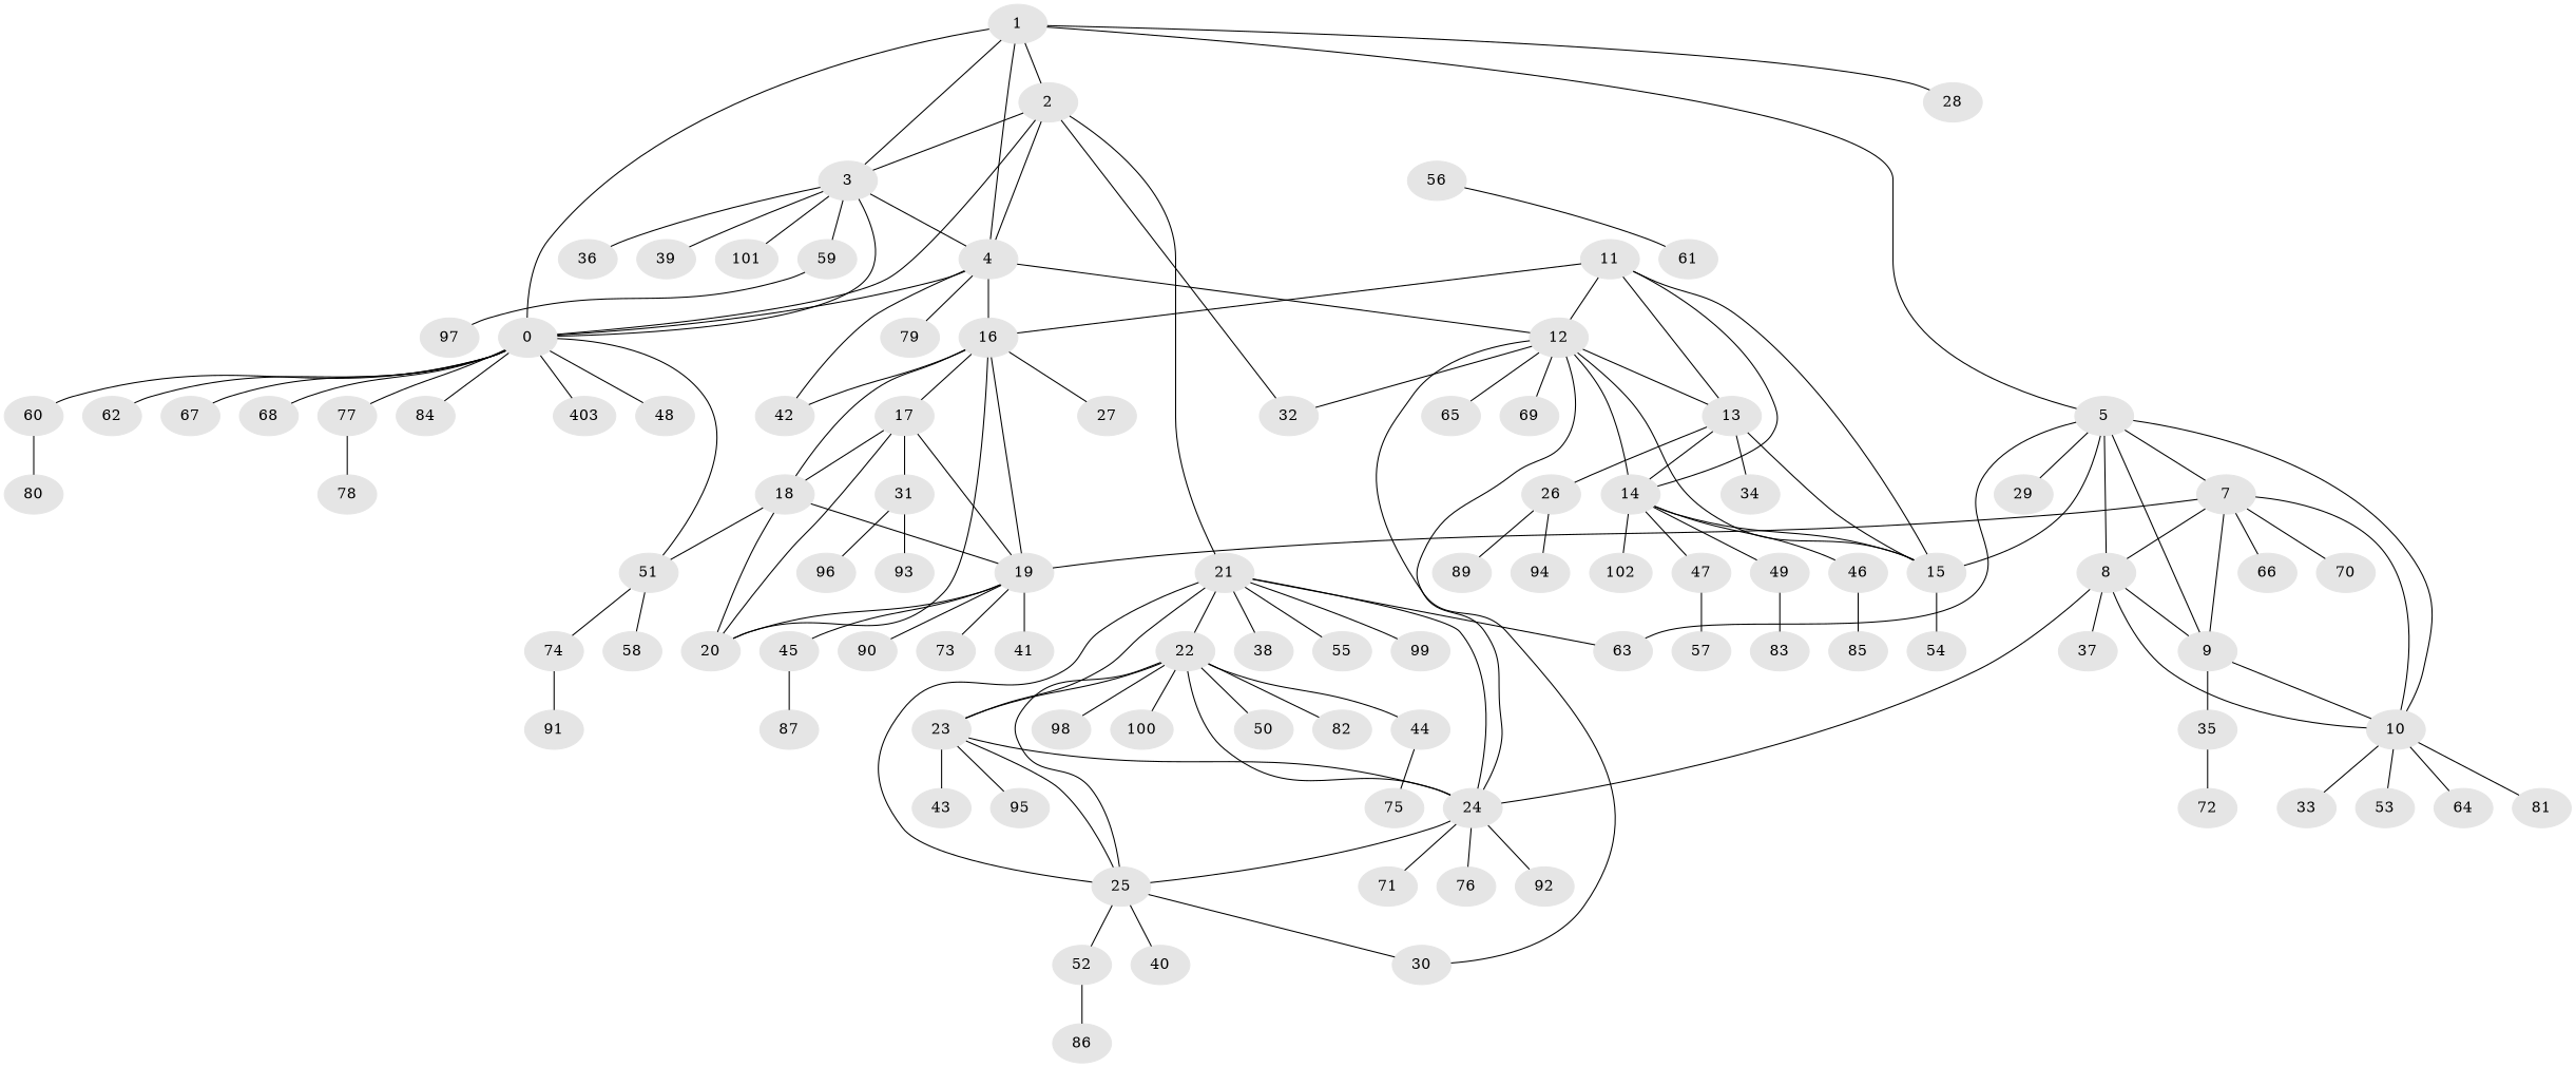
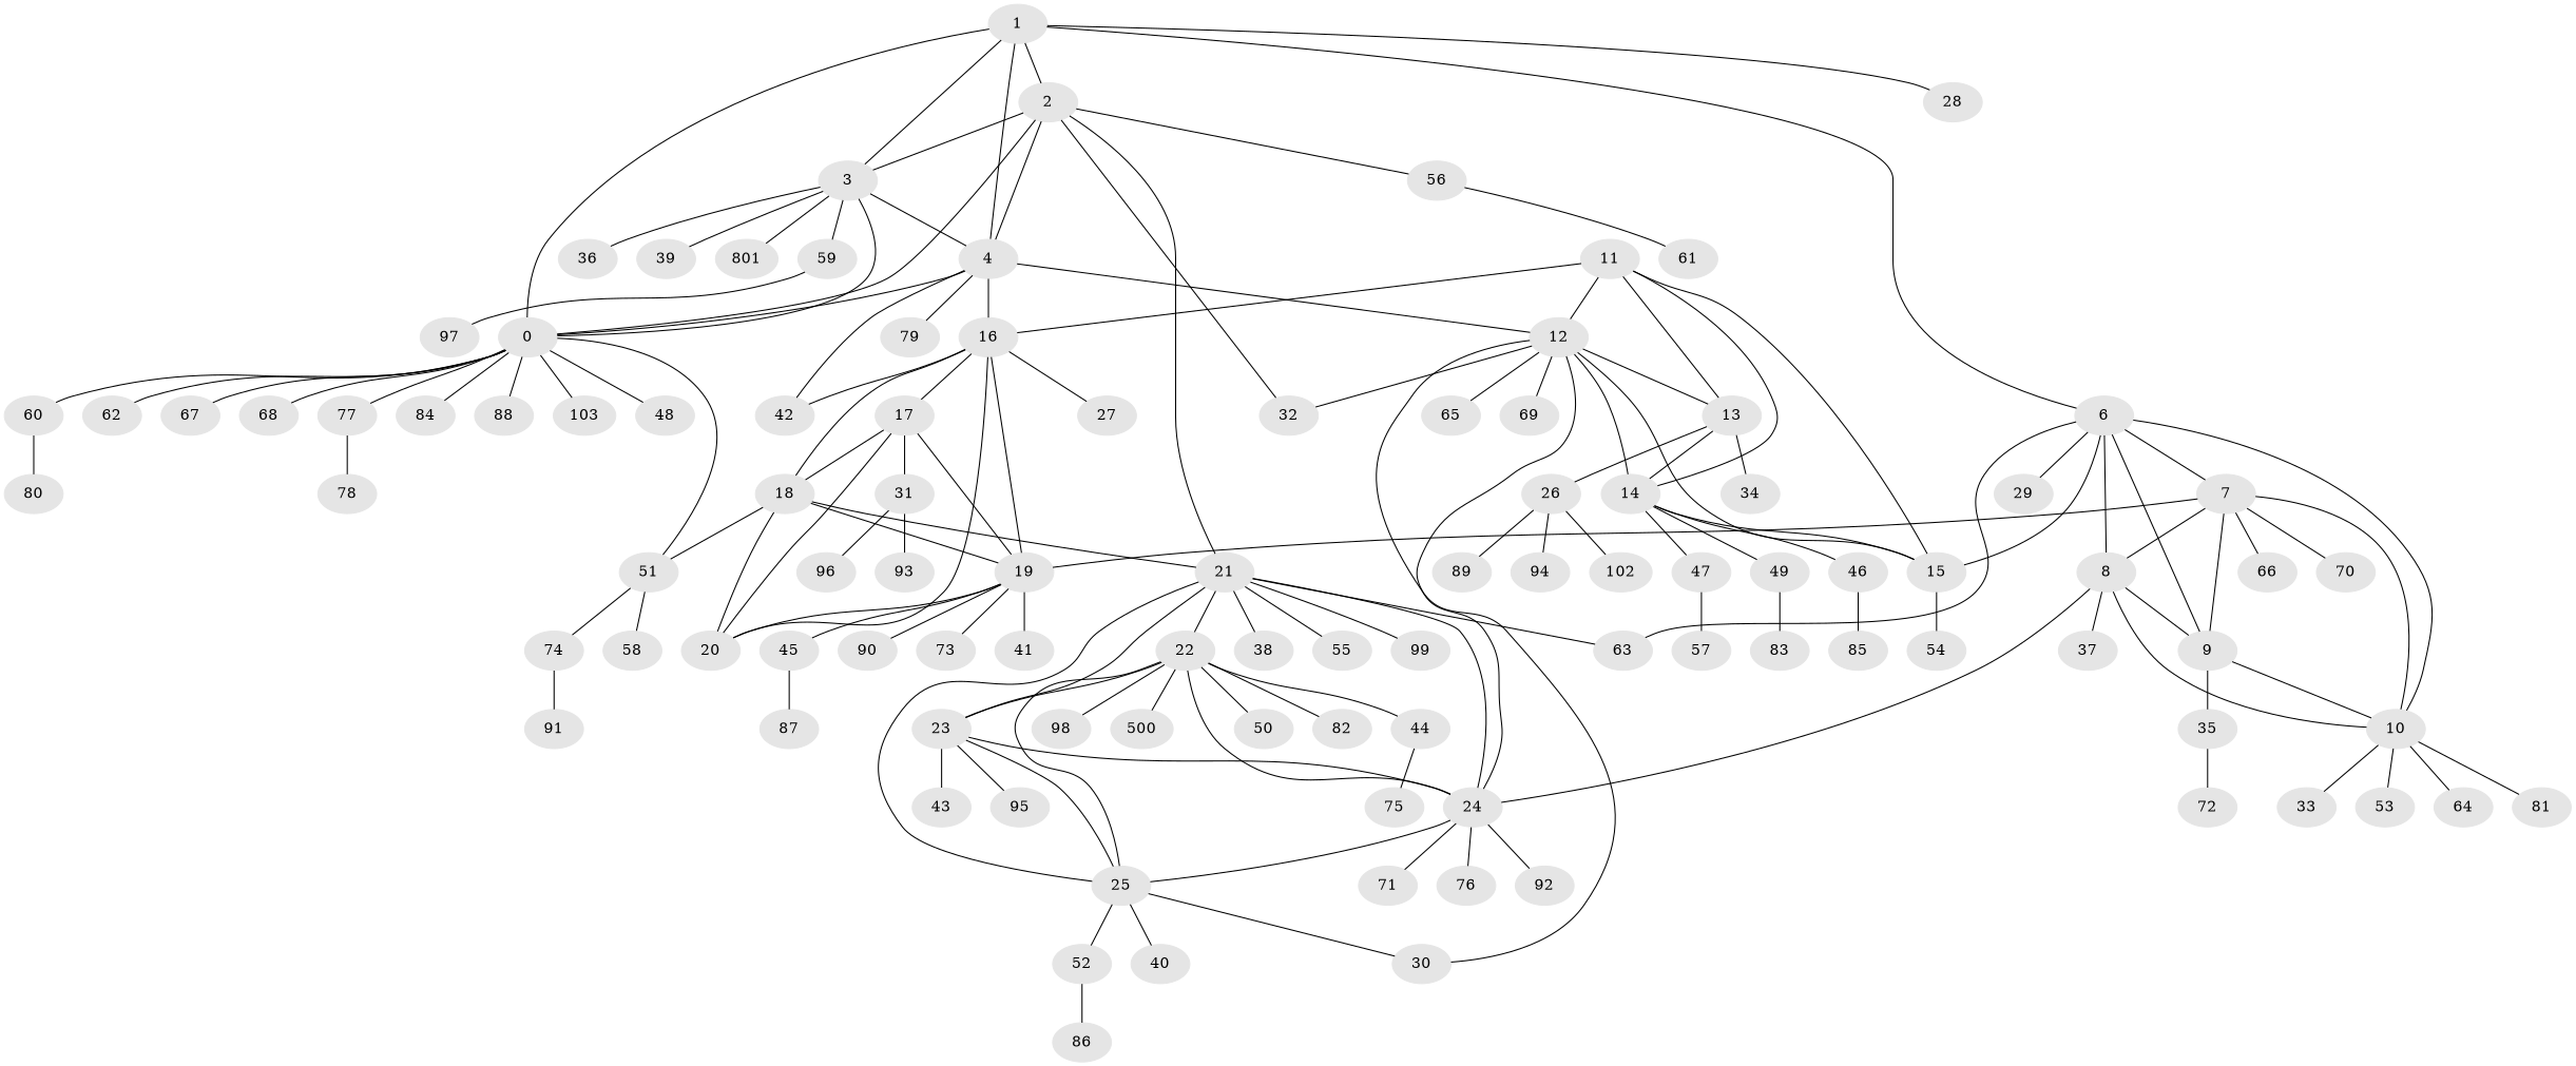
  graph {
    node [color=gray90 style=filled]
    1
    2
    3
    4
    n5 [label=0]
-   6 [label=5]
+   6
    28
    21
    32
    56
    36
    39
    59
-   101
+   101 [label=801]
    12
    16
    42
    79
    48
    51
    60
    62
    67
    68
    77
    84
-   103 [label=403]
+   88
+   103
    7
    8
    9
    10
    15
    29
    63
    24
    22
    23
    25
    38
    55
    99
    61
    97
    13
    14
    30
    65
    69
    19
    17
    18
    20
    27
    58
    74
    80
    78
    66
    70
    37
    35
    33
    53
    64
    81
    54
    41
    45
    73
    90
    71
    76
    92
    72
    11
    26
    34
    46
    47
    49
    102
    89
    94
    85
    57
    83
    31
    93
    96
    87
    44
    50
    82
    98
-   100
+   100 [label=500]
    43
    95
    40
    52
    75
    86
    91
    1 -- 2
    1 -- 3
    1 -- 4
    1 -- n5
    1 -- 6
    1 -- 28
    2 -- 3
    2 -- 4
    2 -- n5
    2 -- 21
    2 -- 32
+   2 -- 56
    3 -- 4
    3 -- n5
    3 -- 36
    3 -- 39
    3 -- 59
    3 -- 101
    4 -- n5
    4 -- 12
    4 -- 16
    4 -- 42
    4 -- 79
    n5 -- 48
    n5 -- 51
    n5 -- 60
    n5 -- 62
    n5 -- 67
    n5 -- 68
    n5 -- 77
    n5 -- 84
+   n5 -- 88
    n5 -- 103
    6 -- 7
    6 -- 8
    6 -- 9
    6 -- 10
    6 -- 15
    6 -- 29
    6 -- 63
    21 -- 63
    21 -- 24
    21 -- 22
    21 -- 23
    21 -- 25
    21 -- 38
    21 -- 55
    21 -- 99
    56 -- 61
    59 -- 97
    12 -- 32
    12 -- 15
    12 -- 24
    12 -- 13
    12 -- 14
    12 -- 30
    12 -- 65
    12 -- 69
    16 -- 42
    16 -- 19
    16 -- 17
    16 -- 18
    16 -- 20
    16 -- 27
    51 -- 58
    51 -- 74
    60 -- 80
    77 -- 78
    7 -- 8
    7 -- 9
    7 -- 10
    7 -- 19
    7 -- 66
    7 -- 70
    8 -- 9
    8 -- 10
    8 -- 24
    8 -- 37
    9 -- 10
    9 -- 35
    10 -- 33
    10 -- 53
    10 -- 64
    10 -- 81
    15 -- 54
    24 -- 25
    24 -- 71
    24 -- 76
    24 -- 92
    22 -- 24
    22 -- 23
    22 -- 25
    22 -- 44
    22 -- 50
    22 -- 82
    22 -- 98
    22 -- 100
    23 -- 24
    23 -- 25
    23 -- 43
    23 -- 95
    25 -- 30
    25 -- 40
    25 -- 52
-   13 -- 15
    13 -- 14
    13 -- 26
    13 -- 34
    14 -- 15
    14 -- 46
    14 -- 47
    14 -- 49
-   14 -- 102
+   26 -- 102
    19 -- 20
    19 -- 41
    19 -- 45
    19 -- 73
    19 -- 90
    17 -- 19
    17 -- 18
    17 -- 20
    17 -- 31
+   18 -- 21
    18 -- 51
    18 -- 19
    18 -- 20
    74 -- 91
    35 -- 72
    45 -- 87
    11 -- 12
    11 -- 16
    11 -- 15
    11 -- 13
    11 -- 14
    26 -- 89
    26 -- 94
    46 -- 85
    47 -- 57
    49 -- 83
    31 -- 93
    31 -- 96
    44 -- 75
    52 -- 86
  }
